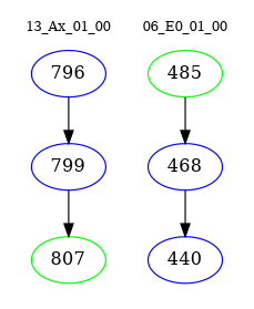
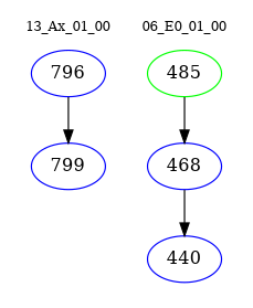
  digraph {
    node [color=blue]
    edge [color=black]
    n1 [label=799]
    n2 [label=796]
-   n3 [color=green label=807]
    n4 [label=468]
    n5 [label=440]
    n6 [color=green label=485]
    subgraph cluster_1 {
      color=white
      fontsize=10
      label="13_Ax_01_00"
      n1
      n2
-     n3
    }
    subgraph cluster_2 {
      color=white
      fontsize=10
      label="06_E0_01_00"
      n4
      n5
      n6
    }
-   n1 -> n3
    n2 -> n1
    n4 -> n5
    n6 -> n4
  }
